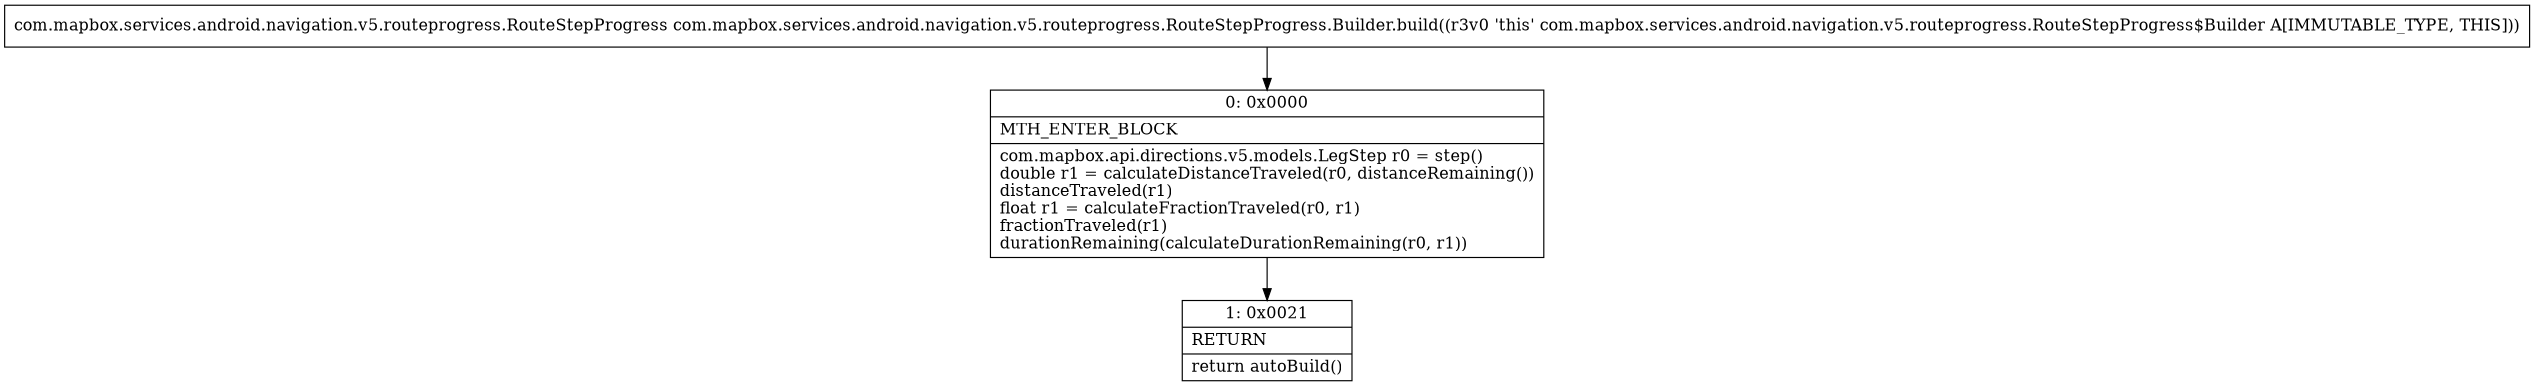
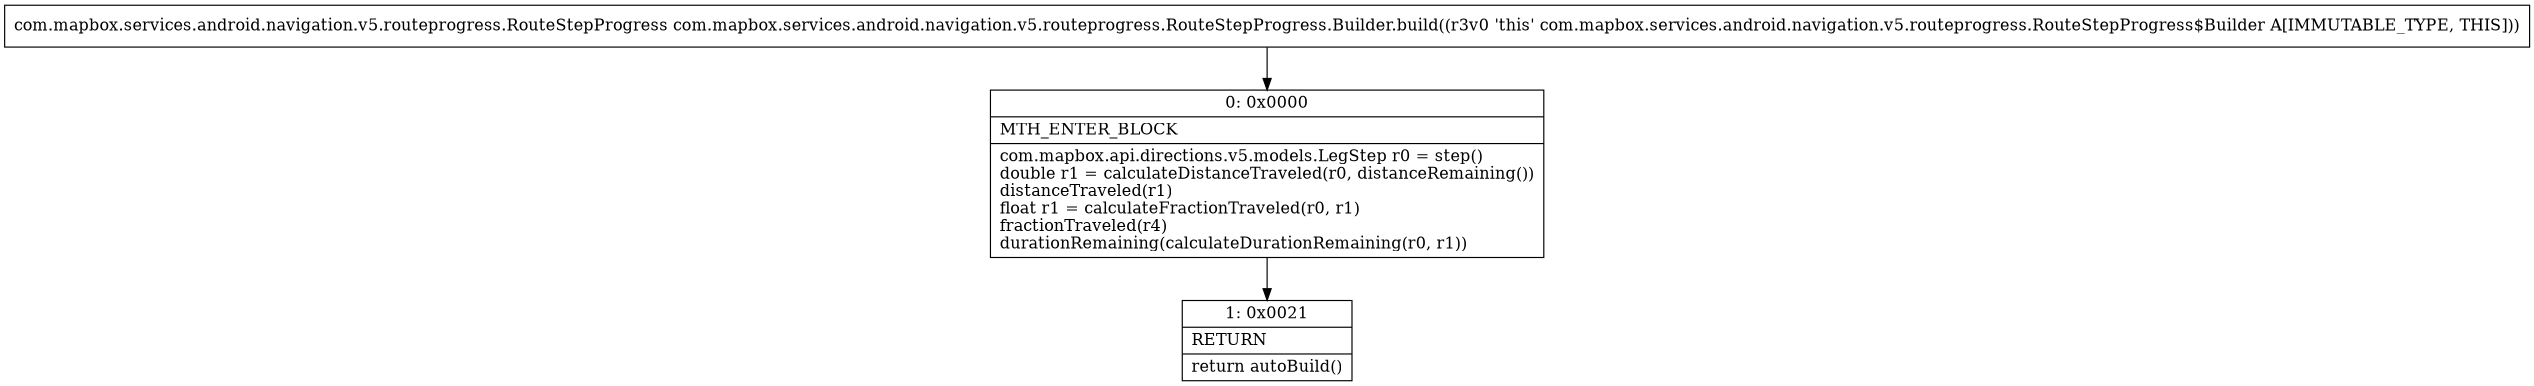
  digraph {
    node [shape=record]
-   n1 [label="{0\:\ 0x0000|MTH_ENTER_BLOCK\l|com.mapbox.api.directions.v5.models.LegStep r0 = step()\ldouble r1 = calculateDistanceTraveled(r0, distanceRemaining())\ldistanceTraveled(r1)\lfloat r1 = calculateFractionTraveled(r0, r1)\lfractionTraveled(r1)\ldurationRemaining(calculateDurationRemaining(r0, r1))\l}"]
+   n1 [label="{0\:\ 0x0000|MTH_ENTER_BLOCK\l|com.mapbox.api.directions.v5.models.LegStep r0 = step()\ldouble r1 = calculateDistanceTraveled(r0, distanceRemaining())\ldistanceTraveled(r1)\lfloat r1 = calculateFractionTraveled(r0, r1)\lfractionTraveled(r4)\ldurationRemaining(calculateDurationRemaining(r0, r1))\l}"]
    n2 [label="{1\:\ 0x0021|RETURN\l|return autoBuild()\l}"]
    n3 [label="{com.mapbox.services.android.navigation.v5.routeprogress.RouteStepProgress com.mapbox.services.android.navigation.v5.routeprogress.RouteStepProgress.Builder.build((r3v0 'this' com.mapbox.services.android.navigation.v5.routeprogress.RouteStepProgress$Builder A[IMMUTABLE_TYPE, THIS])) }"]
    n1 -> n2
    n3 -> n1
  }
